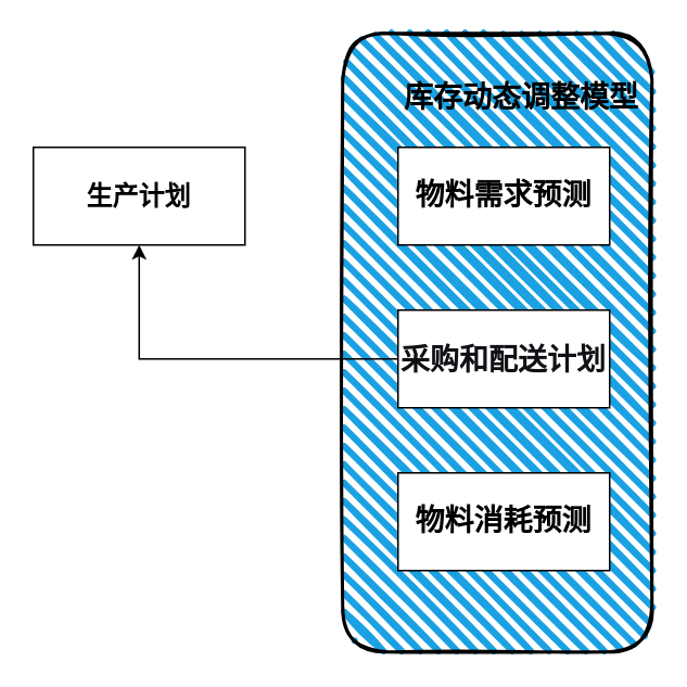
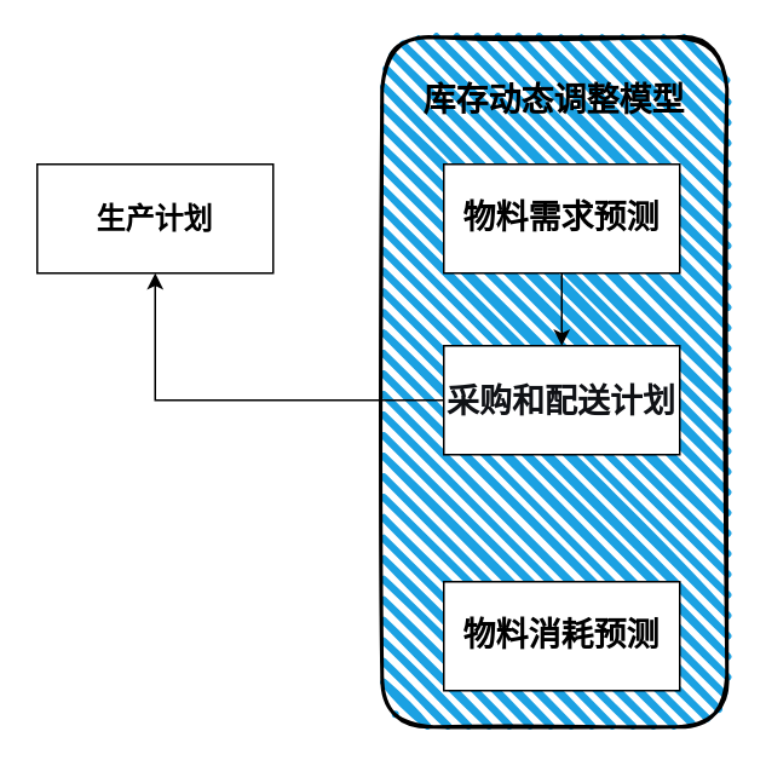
  <mxCell id="0" />
  <mxCell id="1" parent="0" />
  <mxCell id="2" value="&lt;b&gt;&lt;font style=&quot;font-size: 16px;&quot;&gt;生产计划&lt;/font&gt;&lt;/b&gt;" style="rounded=0;whiteSpace=wrap;html=1;" vertex="1" parent="1"><mxGeometry x="20" y="90" width="130" height="60" as="geometry" /></mxCell>
  <mxCell id="3" value="" style="rounded=1;whiteSpace=wrap;html=1;strokeWidth=2;fillWeight=4;hachureGap=8;hachureAngle=45;fillColor=#1ba1e2;sketch=1;" vertex="1" parent="1"><mxGeometry x="210" y="20" width="190" height="380" as="geometry" /></mxCell>
  <mxCell id="4" value="&lt;b&gt;&lt;font style=&quot;font-size: 18px;&quot;&gt;物料需求预测&lt;/font&gt;&lt;/b&gt;" style="rounded=0;whiteSpace=wrap;html=1;" vertex="1" parent="1"><mxGeometry x="244" y="90" width="130" height="60" as="geometry" /></mxCell>
- <mxCell id="5" value="&lt;font style=&quot;font-size: 18px;&quot;&gt;&lt;b&gt;物料消耗预测&lt;/b&gt;&lt;/font&gt;" style="rounded=0;whiteSpace=wrap;html=1;" vertex="1" parent="1"><mxGeometry x="244" y="290" width="130" height="60" as="geometry" /></mxCell>
+ <mxCell id="5" value="&lt;font style=&quot;font-size: 18px;&quot;&gt;&lt;b&gt;物料消耗预测&lt;/b&gt;&lt;/font&gt;" style="rounded=0;whiteSpace=wrap;html=1;" vertex="1" parent="1"><mxGeometry x="244" y="320" width="130" height="60" as="geometry" /></mxCell>
  <mxCell id="6" value="" style="edgeStyle=orthogonalEdgeStyle;rounded=0;orthogonalLoop=1;jettySize=auto;html=1;" edge="1" parent="1" source="9" target="2"><mxGeometry relative="1" as="geometry" /></mxCell>
- <mxCell id="7" value="&lt;b&gt;&lt;font style=&quot;font-size: 18px;&quot;&gt;库存动态调整模型&lt;/font&gt;&lt;/b&gt;" style="text;html=1;align=center;verticalAlign=middle;whiteSpace=wrap;rounded=0;fontColor=#000000;" vertex="1" parent="1"><mxGeometry x="245" y="45" width="150" height="30" as="geometry" /></mxCell>
+ <mxCell id="7" value="&lt;b&gt;&lt;font style=&quot;font-size: 18px;&quot;&gt;库存动态调整模型&lt;/font&gt;&lt;/b&gt;" style="text;html=1;align=center;verticalAlign=middle;whiteSpace=wrap;rounded=0;fontColor=#000000;" vertex="1" parent="1"><mxGeometry x="230" y="40" width="150" height="30" as="geometry" /></mxCell>
+ <mxCell id="8" value="" style="edgeStyle=orthogonalEdgeStyle;rounded=0;orthogonalLoop=1;jettySize=auto;html=1;" edge="1" parent="1" source="4" target="9"><mxGeometry relative="1" as="geometry"><mxPoint x="309" y="150" as="sourcePoint" /><mxPoint x="315" y="330" as="targetPoint" /><Array as="points" /></mxGeometry></mxCell>
  <mxCell id="9" value="&lt;span style=&quot;font-weight: 600; color: rgb(15, 17, 21); font-family: quote-cjk-patch, Inter, system-ui, -apple-system, BlinkMacSystemFont, &amp;quot;Segoe UI&amp;quot;, Roboto, Oxygen, Ubuntu, Cantarell, &amp;quot;Open Sans&amp;quot;, &amp;quot;Helvetica Neue&amp;quot;, sans-serif; text-align: left; background-color: rgb(255, 255, 255);&quot;&gt;&lt;font style=&quot;font-size: 18px;&quot;&gt;采购和配送计划&lt;/font&gt;&lt;/span&gt;" style="rounded=0;whiteSpace=wrap;html=1;" vertex="1" parent="1"><mxGeometry x="244" y="190" width="130" height="60" as="geometry" /></mxCell>
